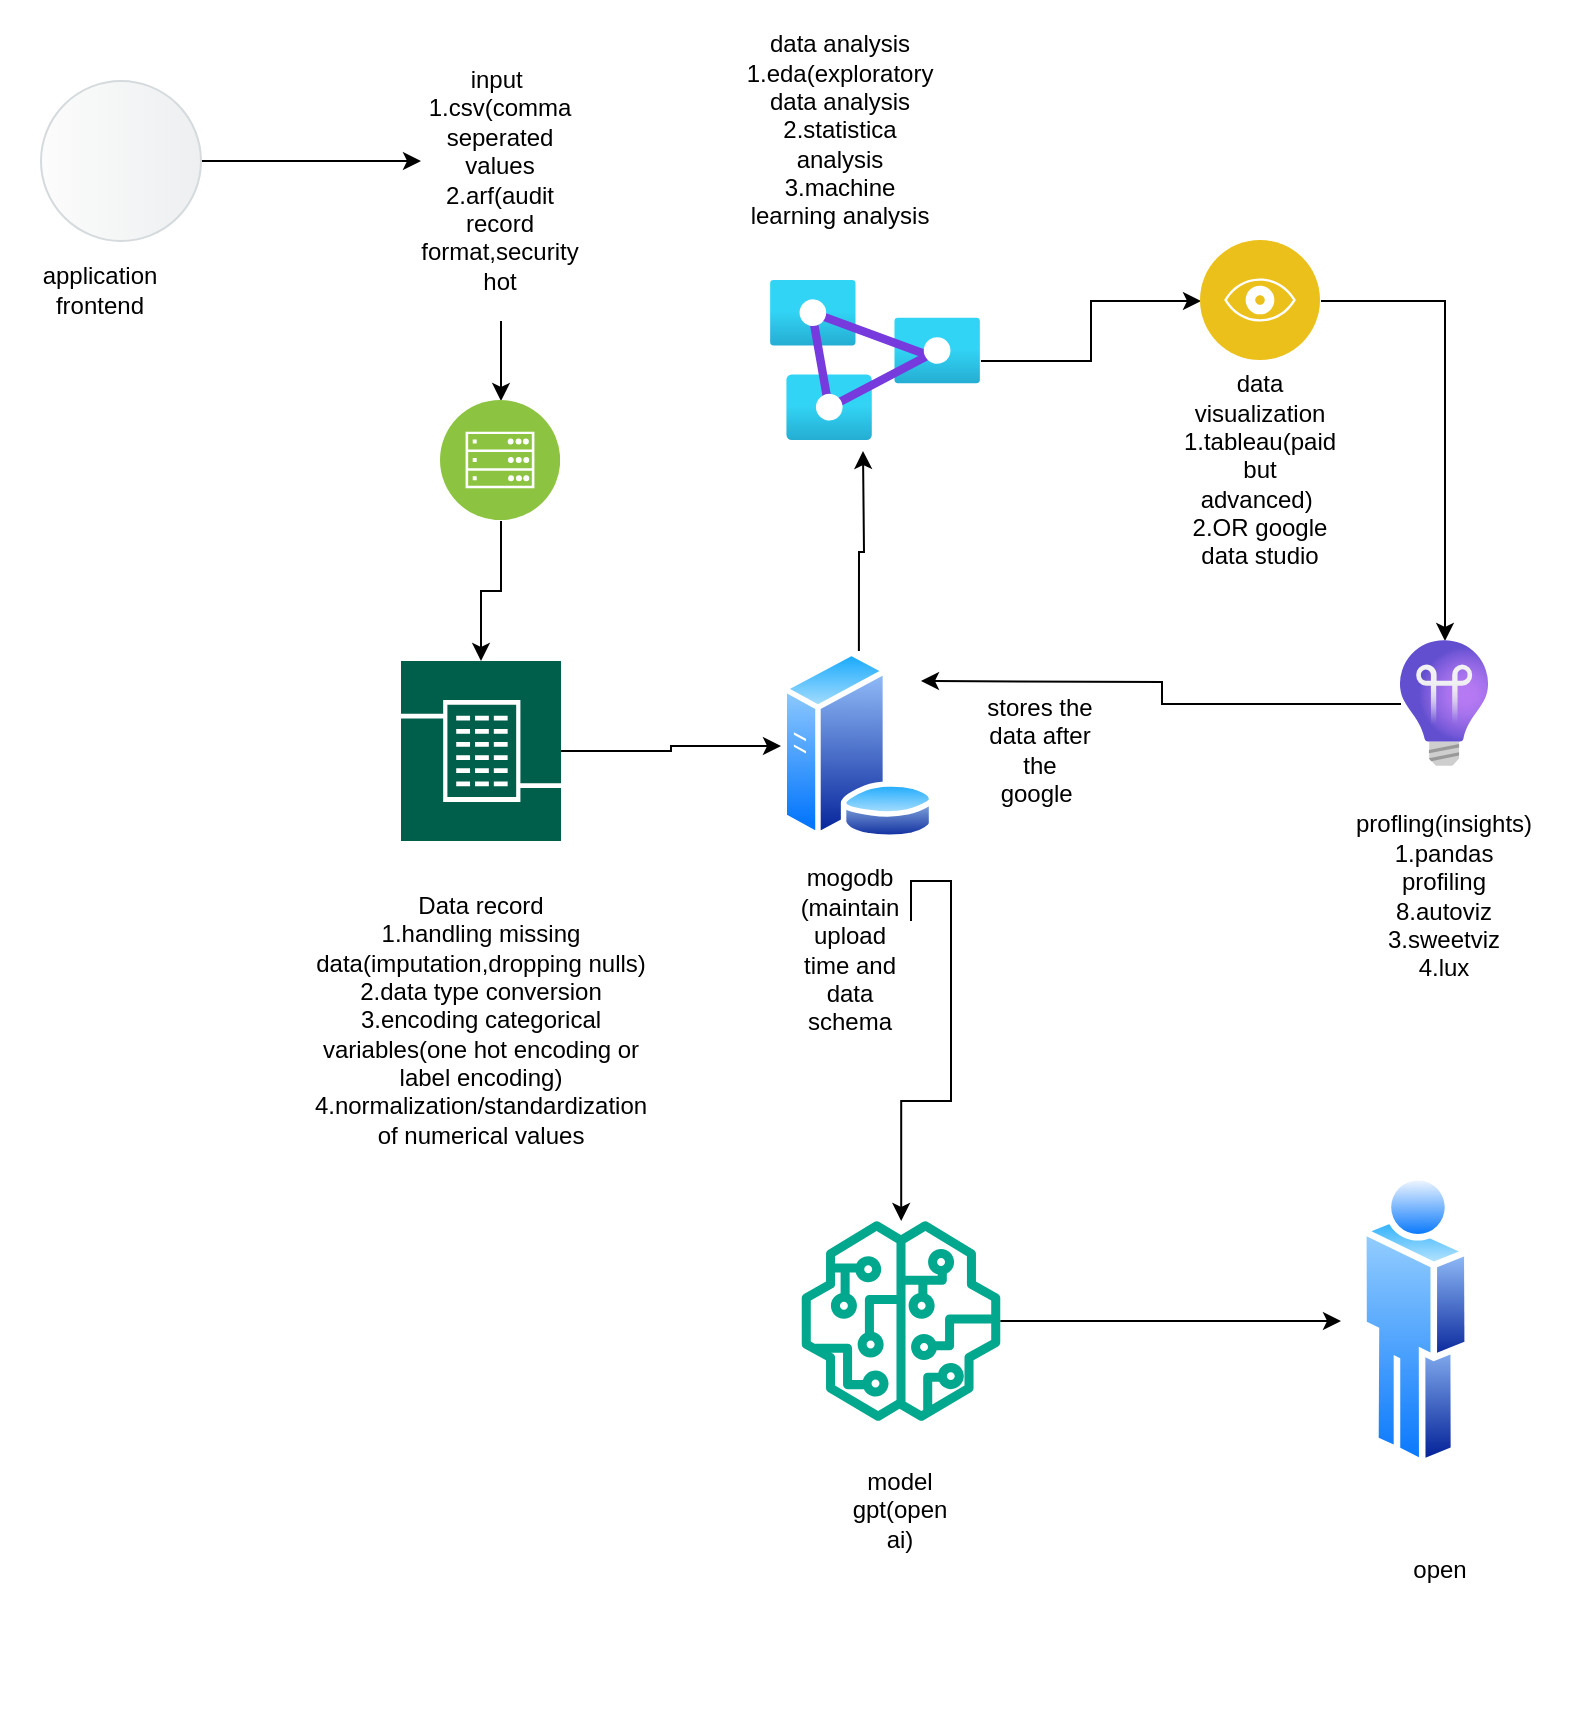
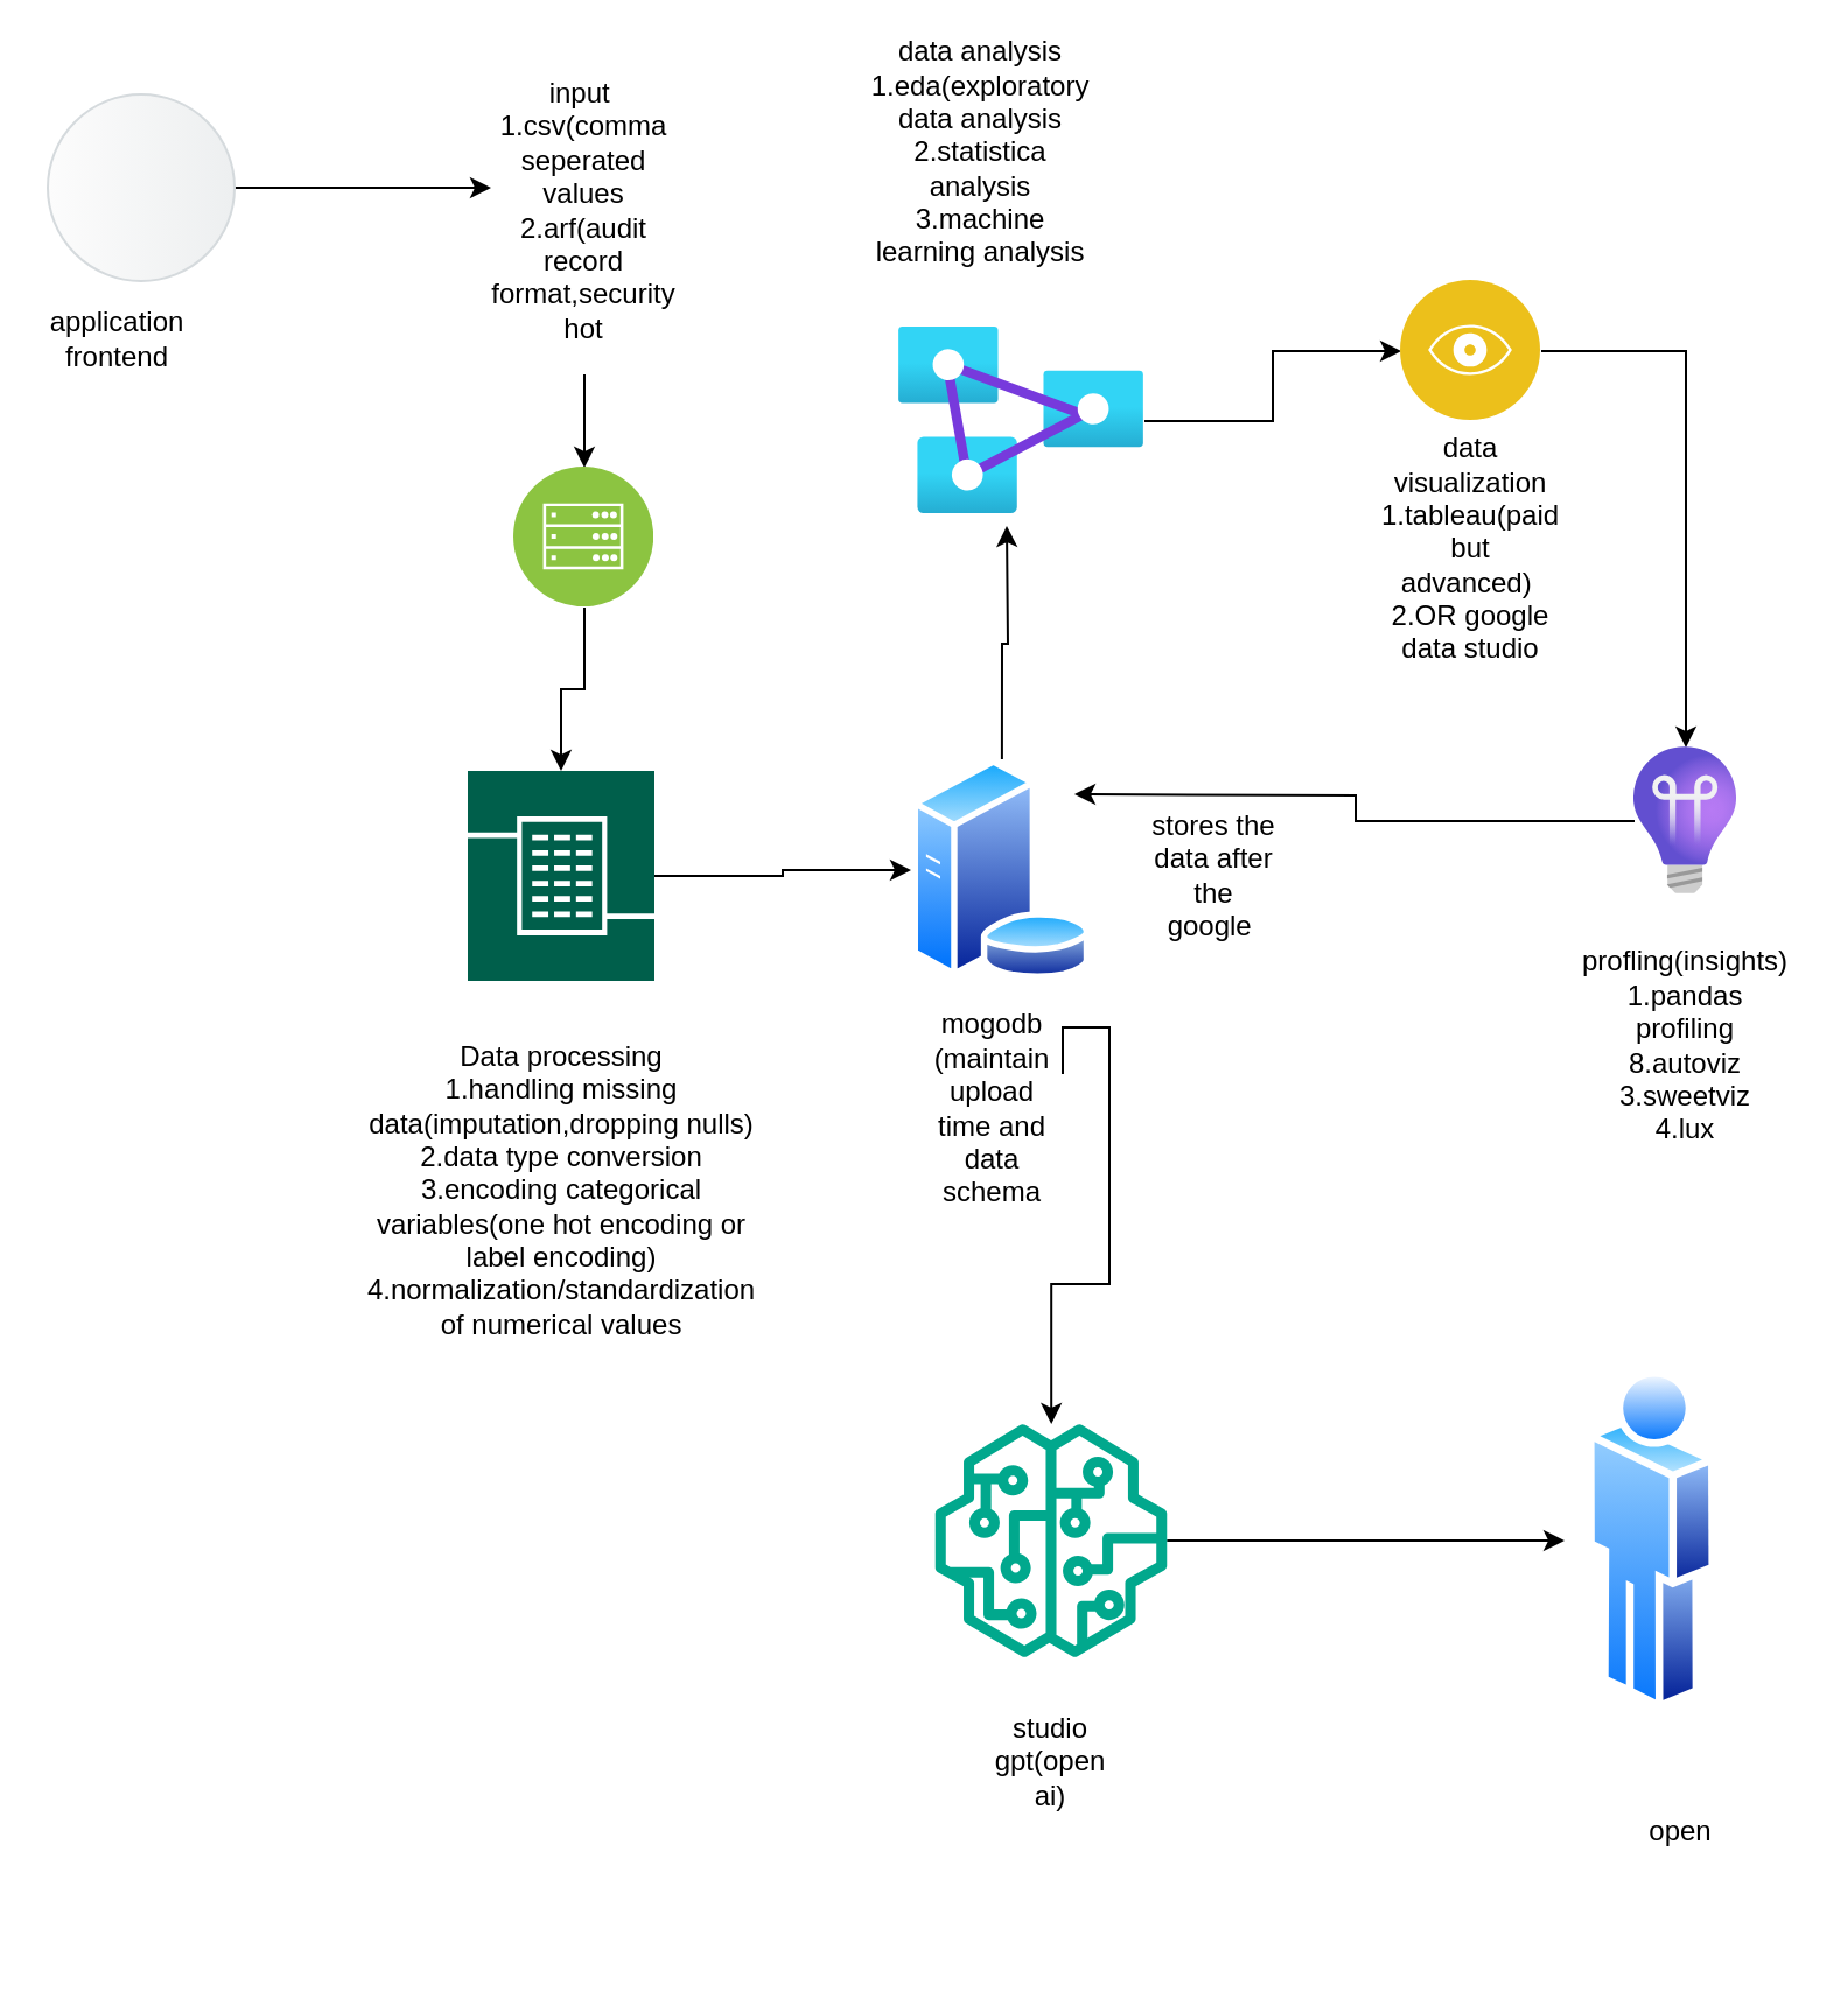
  <mxCell id="0" />
  <mxCell id="1" parent="0" />
  <mxCell id="2" style="edgeStyle=orthogonalEdgeStyle;rounded=0;orthogonalLoop=1;jettySize=auto;html=1;" edge="1" parent="1" source="3"><mxGeometry relative="1" as="geometry"><mxPoint x="210" y="80" as="targetPoint" /></mxGeometry></mxCell>
  <mxCell id="3" value="" style="shape=mxgraph.sap.icon;labelPosition=center;verticalLabelPosition=bottom;align=center;verticalAlign=top;strokeWidth=1;strokeColor=#D5DADD;fillColor=#EDEFF0;gradientColor=#FCFCFC;gradientDirection=west;aspect=fixed;SAPIcon=Application_Frontend_Service" vertex="1" parent="1"><mxGeometry x="20" y="40" width="80" height="80" as="geometry" /></mxCell>
  <mxCell id="4" value="" style="edgeStyle=orthogonalEdgeStyle;rounded=0;orthogonalLoop=1;jettySize=auto;html=1;" edge="1" parent="1" source="5" target="7"><mxGeometry relative="1" as="geometry" /></mxCell>
  <mxCell id="5" value="input&amp;nbsp;&lt;div&gt;1.csv(comma seperated values&lt;/div&gt;&lt;div&gt;2.arf(audit record format,security hot&lt;/div&gt;" style="text;html=1;align=center;verticalAlign=middle;whiteSpace=wrap;rounded=0;" vertex="1" parent="1"><mxGeometry x="220" y="20" width="60" height="140" as="geometry" /></mxCell>
  <mxCell id="6" value="" style="edgeStyle=orthogonalEdgeStyle;rounded=0;orthogonalLoop=1;jettySize=auto;html=1;" edge="1" parent="1" source="7" target="9"><mxGeometry relative="1" as="geometry" /></mxCell>
  <mxCell id="7" value="" style="image;aspect=fixed;perimeter=ellipsePerimeter;html=1;align=center;shadow=0;dashed=0;fontColor=#4277BB;labelBackgroundColor=default;fontSize=12;spacingTop=3;image=img/lib/ibm/infrastructure/mobile_backend.svg;" vertex="1" parent="1"><mxGeometry x="220" y="200" width="60" height="60" as="geometry" /></mxCell>
  <mxCell id="8" value="" style="edgeStyle=orthogonalEdgeStyle;rounded=0;orthogonalLoop=1;jettySize=auto;html=1;" edge="1" parent="1" source="9" target="12"><mxGeometry relative="1" as="geometry" /></mxCell>
  <mxCell id="9" value="" style="sketch=0;pointerEvents=1;shadow=0;dashed=0;html=1;strokeColor=none;fillColor=#005F4B;labelPosition=center;verticalLabelPosition=bottom;verticalAlign=top;align=center;outlineConnect=0;shape=mxgraph.veeam2.cpu_socket;" vertex="1" parent="1"><mxGeometry x="200" y="330" width="80" height="90" as="geometry" /></mxCell>
- <mxCell id="10" value="Data record&lt;div&gt;1.handling missing data(imputation,dropping nulls)&lt;/div&gt;&lt;div&gt;2.data type conversion&lt;/div&gt;&lt;div&gt;3.encoding categorical variables(one hot encoding or label encoding)&lt;/div&gt;&lt;div&gt;4.normalization/standardization of numerical values&lt;/div&gt;" style="text;html=1;align=center;verticalAlign=middle;whiteSpace=wrap;rounded=0;movable=1;resizable=1;rotatable=1;deletable=1;editable=1;locked=0;connectable=1;" vertex="1" parent="1"><mxGeometry x="172.5" y="430" width="135" height="160" as="geometry" /></mxCell>
+ <mxCell id="10" value="Data processing&lt;div&gt;1.handling missing data(imputation,dropping nulls)&lt;/div&gt;&lt;div&gt;2.data type conversion&lt;/div&gt;&lt;div&gt;3.encoding categorical variables(one hot encoding or label encoding)&lt;/div&gt;&lt;div&gt;4.normalization/standardization of numerical values&lt;/div&gt;" style="text;html=1;align=center;verticalAlign=middle;whiteSpace=wrap;rounded=0;movable=1;resizable=1;rotatable=1;deletable=1;editable=1;locked=0;connectable=1;" vertex="1" parent="1"><mxGeometry x="172.5" y="430" width="135" height="160" as="geometry" /></mxCell>
  <mxCell id="11" value="" style="edgeStyle=orthogonalEdgeStyle;rounded=0;orthogonalLoop=1;jettySize=auto;html=1;" edge="1" parent="1" source="12"><mxGeometry relative="1" as="geometry"><mxPoint x="431" y="225" as="targetPoint" /></mxGeometry></mxCell>
  <mxCell id="12" value="" style="image;aspect=fixed;perimeter=ellipsePerimeter;html=1;align=center;shadow=0;dashed=0;spacingTop=3;image=img/lib/active_directory/database_server.svg;" vertex="1" parent="1"><mxGeometry x="390" y="325" width="77.9" height="95" as="geometry" /></mxCell>
  <mxCell id="13" value="stores the data after the google&amp;nbsp;" style="text;html=1;align=center;verticalAlign=middle;whiteSpace=wrap;rounded=0;" vertex="1" parent="1"><mxGeometry x="490" y="355" width="60" height="40" as="geometry" /></mxCell>
  <mxCell id="14" style="edgeStyle=orthogonalEdgeStyle;rounded=0;orthogonalLoop=1;jettySize=auto;html=1;exitX=1;exitY=0;exitDx=0;exitDy=0;" edge="1" parent="1" source="15" target="27"><mxGeometry relative="1" as="geometry" /></mxCell>
  <mxCell id="15" value="mogodb&lt;div&gt;(maintain upload time and data schema&lt;/div&gt;" style="text;html=1;align=center;verticalAlign=middle;whiteSpace=wrap;rounded=0;" vertex="1" parent="1"><mxGeometry x="395" y="460" width="60" height="30" as="geometry" /></mxCell>
  <mxCell id="16" value="" style="edgeStyle=orthogonalEdgeStyle;rounded=0;orthogonalLoop=1;jettySize=auto;html=1;" edge="1" parent="1" source="17" target="20"><mxGeometry relative="1" as="geometry" /></mxCell>
  <mxCell id="17" value="" style="image;aspect=fixed;html=1;points=[];align=center;fontSize=12;image=img/lib/azure2/analytics/Analysis_Services.svg;" vertex="1" parent="1"><mxGeometry x="385" y="140" width="105" height="80" as="geometry" /></mxCell>
  <mxCell id="18" value="data analysis&lt;div&gt;1.eda(exploratory data analysis&lt;/div&gt;&lt;div&gt;2.statistica analysis&lt;/div&gt;&lt;div&gt;3.machine learning analysis&lt;/div&gt;" style="text;html=1;align=center;verticalAlign=middle;whiteSpace=wrap;rounded=0;" vertex="1" parent="1"><mxGeometry x="390" y="50" width="60" height="30" as="geometry" /></mxCell>
  <mxCell id="19" value="" style="edgeStyle=orthogonalEdgeStyle;rounded=0;orthogonalLoop=1;jettySize=auto;html=1;" edge="1" parent="1" source="20" target="24"><mxGeometry relative="1" as="geometry" /></mxCell>
  <mxCell id="20" value="" style="image;aspect=fixed;perimeter=ellipsePerimeter;html=1;align=center;shadow=0;dashed=0;fontColor=#4277BB;labelBackgroundColor=default;fontSize=12;spacingTop=3;image=img/lib/ibm/applications/visualization.svg;" vertex="1" parent="1"><mxGeometry x="600" y="120" width="60" height="60" as="geometry" /></mxCell>
  <mxCell id="21" value="data visualization&lt;div&gt;1.tableau(paid but advanced)&amp;nbsp;&lt;/div&gt;&lt;div&gt;2.OR google data studio&lt;/div&gt;" style="text;html=1;align=center;verticalAlign=middle;whiteSpace=wrap;rounded=0;" vertex="1" parent="1"><mxGeometry x="600" y="220" width="60" height="30" as="geometry" /></mxCell>
  <mxCell id="22" value="application frontend" style="text;html=1;align=center;verticalAlign=middle;whiteSpace=wrap;rounded=0;" vertex="1" parent="1"><mxGeometry x="20" y="130" width="60" height="30" as="geometry" /></mxCell>
  <mxCell id="23" style="edgeStyle=orthogonalEdgeStyle;rounded=0;orthogonalLoop=1;jettySize=auto;html=1;" edge="1" parent="1" source="24"><mxGeometry relative="1" as="geometry"><mxPoint x="460" y="340" as="targetPoint" /></mxGeometry></mxCell>
  <mxCell id="24" value="" style="image;aspect=fixed;html=1;points=[];align=center;fontSize=12;image=img/lib/azure2/devops/Application_Insights.svg;" vertex="1" parent="1"><mxGeometry x="700" y="320" width="44" height="63" as="geometry" /></mxCell>
  <mxCell id="25" value="profling(insights)&lt;div&gt;1.pandas profiling&lt;/div&gt;&lt;div&gt;8.autoviz&lt;/div&gt;&lt;div&gt;3.sweetviz&lt;/div&gt;&lt;div&gt;4.lux&lt;/div&gt;" style="text;html=1;align=center;verticalAlign=middle;whiteSpace=wrap;rounded=0;" vertex="1" parent="1"><mxGeometry x="692" y="390" width="60" height="115" as="geometry" /></mxCell>
  <mxCell id="26" style="edgeStyle=orthogonalEdgeStyle;rounded=0;orthogonalLoop=1;jettySize=auto;html=1;" edge="1" parent="1" source="27"><mxGeometry relative="1" as="geometry"><mxPoint x="670" y="660" as="targetPoint" /></mxGeometry></mxCell>
  <mxCell id="27" value="" style="sketch=0;outlineConnect=0;fontColor=#232F3E;gradientColor=none;fillColor=#01A88D;strokeColor=none;dashed=0;verticalLabelPosition=bottom;verticalAlign=top;align=center;html=1;fontSize=12;fontStyle=0;aspect=fixed;pointerEvents=1;shape=mxgraph.aws4.sagemaker_model;" vertex="1" parent="1"><mxGeometry x="400" y="610" width="100" height="100" as="geometry" /></mxCell>
- <mxCell id="28" value="model gpt(open ai)" style="text;html=1;align=center;verticalAlign=middle;whiteSpace=wrap;rounded=0;" vertex="1" parent="1"><mxGeometry x="420" y="730" width="60" height="50" as="geometry" /></mxCell>
+ <mxCell id="28" value="studio gpt(open ai)" style="text;html=1;align=center;verticalAlign=middle;whiteSpace=wrap;rounded=0;" vertex="1" parent="1"><mxGeometry x="420" y="730" width="60" height="50" as="geometry" /></mxCell>
  <mxCell id="29" value="" style="image;aspect=fixed;perimeter=ellipsePerimeter;html=1;align=center;shadow=0;dashed=0;spacingTop=3;image=img/lib/active_directory/user.svg;" vertex="1" parent="1"><mxGeometry x="680" y="585" width="55.5" height="150" as="geometry" /></mxCell>
  <mxCell id="30" value="open" style="text;html=1;align=center;verticalAlign=middle;whiteSpace=wrap;rounded=0;" vertex="1" parent="1"><mxGeometry x="670" y="735" width="100" height="100" as="geometry" /></mxCell>
